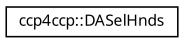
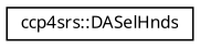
  digraph {
    rankdir=TB
-   n1 [color=black fillcolor=white fontname="FreeSans.ttf" fontsize=10 height=0.2 label="ccp4ccp::DASelHnds" shape=record style=filled width=0.4]
+   n1 [color=black fillcolor=white fontname="FreeSans.ttf" fontsize=10 height=0.2 label="ccp4srs::DASelHnds" shape=record style=filled width=0.4]
  }
